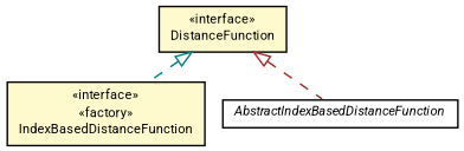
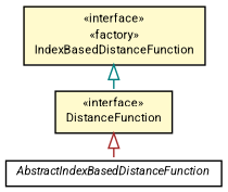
  digraph {
    nodesep=0.15
    rankdir=TB
    ranksep=0.25
    node [fontcolor=black fontname=Roboto fontsize=8 margin=0 shape=plaintext]
    edge [arrowtail=empty dir=back fontname=Roboto fontsize=7 labelfontname=Roboto labelfontsize=7 style=dashed weight=9]
    n1 [height=0 label=<<table title="de.lmu.ifi.dbs.elki.distance.distancefunction.DistanceFunction" border="0" cellborder="1" cellspacing="0" cellpadding="2" bgcolor="LemonChiffon" href="DistanceFunction.html" target="_parent"> 		<tr><td><table border="0" cellspacing="0" cellpadding="1"> 		<tr><td align="center" balign="center"> &#171;interface&#187; </td></tr> 		<tr><td align="center" balign="center"> <font face="Roboto">DistanceFunction</font> </td></tr> 		</table></td></tr> 		</table>> width=0]
    n2 [height=0 label=<<table title="de.lmu.ifi.dbs.elki.distance.distancefunction.IndexBasedDistanceFunction" border="0" cellborder="1" cellspacing="0" cellpadding="2" bgcolor="lemonChiffon" href="IndexBasedDistanceFunction.html" target="_parent"> 		<tr><td><table border="0" cellspacing="0" cellpadding="1"> 		<tr><td align="center" balign="center"> &#171;interface&#187; </td></tr> 		<tr><td align="center" balign="center"> &#171;factory&#187; </td></tr> 		<tr><td align="center" balign="center"> <font face="Roboto">IndexBasedDistanceFunction</font> </td></tr> 		</table></td></tr> 		</table>> width=0]
    n3 [height=0 label=<<table title="de.lmu.ifi.dbs.elki.distance.distancefunction.AbstractIndexBasedDistanceFunction" border="0" cellborder="1" cellspacing="0" cellpadding="2" href="AbstractIndexBasedDistanceFunction.html" target="_parent"> 		<tr><td><table border="0" cellspacing="0" cellpadding="1"> 		<tr><td align="center" balign="center"> <font face="Roboto"><i>AbstractIndexBasedDistanceFunction</i></font> </td></tr> 		</table></td></tr> 		</table>> width=0]
-   n1 -> n2 [color=teal]
+   n2 -> n1 [color=teal]
    n1 -> n3 [color=brown]
  }
